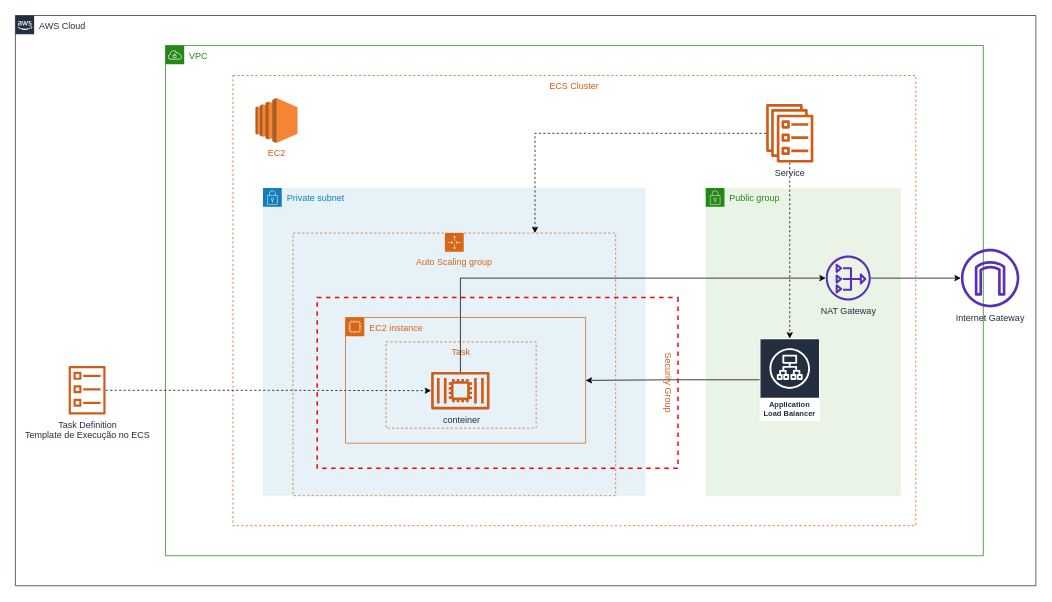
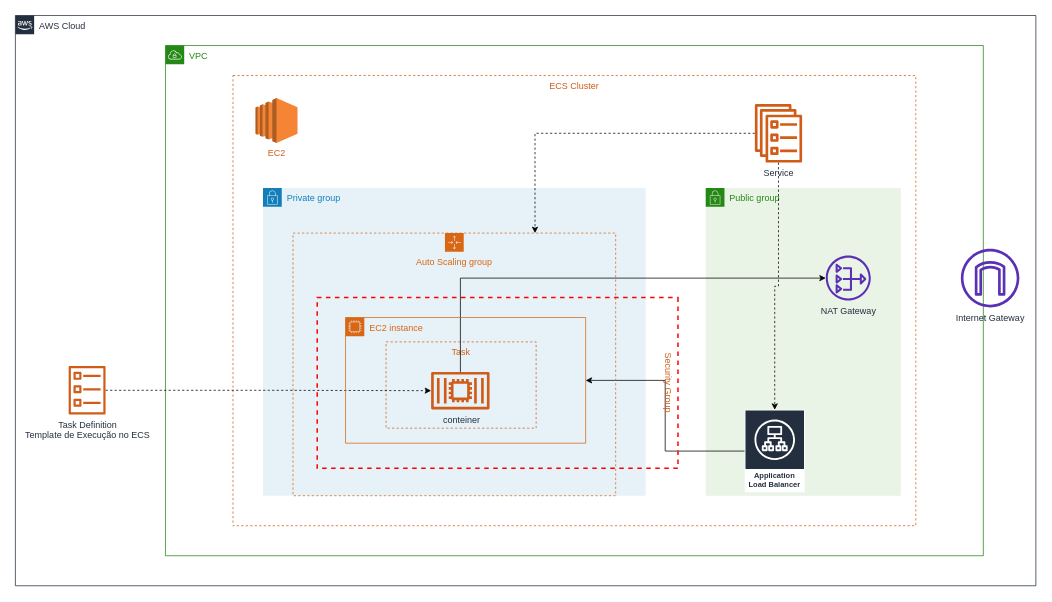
  <mxCell id="0" />
  <mxCell id="1" parent="0" />
  <mxCell id="2" value="AWS Cloud" style="points=[[0,0],[0.25,0],[0.5,0],[0.75,0],[1,0],[1,0.25],[1,0.5],[1,0.75],[1,1],[0.75,1],[0.5,1],[0.25,1],[0,1],[0,0.75],[0,0.5],[0,0.25]];outlineConnect=0;gradientColor=none;html=1;whiteSpace=wrap;fontSize=12;fontStyle=0;shape=mxgraph.aws4.group;grIcon=mxgraph.aws4.group_aws_cloud_alt;strokeColor=#232F3E;fillColor=none;verticalAlign=top;align=left;spacingLeft=30;fontColor=#232F3E;dashed=0;" vertex="1" parent="1"><mxGeometry x="20" y="20" width="1360" height="760" as="geometry" /></mxCell>
  <mxCell id="3" value="&lt;font color=&quot;#248814&quot;&gt;VPC&lt;/font&gt;" style="points=[[0,0],[0.25,0],[0.5,0],[0.75,0],[1,0],[1,0.25],[1,0.5],[1,0.75],[1,1],[0.75,1],[0.5,1],[0.25,1],[0,1],[0,0.75],[0,0.5],[0,0.25]];outlineConnect=0;gradientColor=none;html=1;whiteSpace=wrap;fontSize=12;fontStyle=0;shape=mxgraph.aws4.group;grIcon=mxgraph.aws4.group_vpc;strokeColor=#248814;fillColor=none;verticalAlign=top;align=left;spacingLeft=30;fontColor=#AAB7B8;dashed=0;" vertex="1" parent="1"><mxGeometry x="220" y="60" width="1090" height="680" as="geometry" /></mxCell>
  <mxCell id="4" value="ECS Cluster" style="fillColor=none;strokeColor=#D05C17;dashed=1;verticalAlign=top;fontStyle=0;fontColor=#D05C17;" vertex="1" parent="1"><mxGeometry x="310" y="100" width="910" height="600" as="geometry" /></mxCell>
  <mxCell id="5" value="Public group" style="points=[[0,0],[0.25,0],[0.5,0],[0.75,0],[1,0],[1,0.25],[1,0.5],[1,0.75],[1,1],[0.75,1],[0.5,1],[0.25,1],[0,1],[0,0.75],[0,0.5],[0,0.25]];outlineConnect=0;gradientColor=none;html=1;whiteSpace=wrap;fontSize=12;fontStyle=0;shape=mxgraph.aws4.group;grIcon=mxgraph.aws4.group_security_group;grStroke=0;strokeColor=#248814;fillColor=#E9F3E6;verticalAlign=top;align=left;spacingLeft=30;fontColor=#248814;dashed=0;" vertex="1" parent="1"><mxGeometry x="940" y="250" width="260" height="410" as="geometry" /></mxCell>
- <mxCell id="6" value="Private subnet" style="points=[[0,0],[0.25,0],[0.5,0],[0.75,0],[1,0],[1,0.25],[1,0.5],[1,0.75],[1,1],[0.75,1],[0.5,1],[0.25,1],[0,1],[0,0.75],[0,0.5],[0,0.25]];outlineConnect=0;gradientColor=none;html=1;whiteSpace=wrap;fontSize=12;fontStyle=0;shape=mxgraph.aws4.group;grIcon=mxgraph.aws4.group_security_group;grStroke=0;strokeColor=#147EBA;fillColor=#E6F2F8;verticalAlign=top;align=left;spacingLeft=30;fontColor=#147EBA;dashed=0;" vertex="1" parent="1"><mxGeometry x="350" y="250" width="510" height="410" as="geometry" /></mxCell>
+ <mxCell id="6" value="Private group" style="points=[[0,0],[0.25,0],[0.5,0],[0.75,0],[1,0],[1,0.25],[1,0.5],[1,0.75],[1,1],[0.75,1],[0.5,1],[0.25,1],[0,1],[0,0.75],[0,0.5],[0,0.25]];outlineConnect=0;gradientColor=none;html=1;whiteSpace=wrap;fontSize=12;fontStyle=0;shape=mxgraph.aws4.group;grIcon=mxgraph.aws4.group_security_group;grStroke=0;strokeColor=#147EBA;fillColor=#E6F2F8;verticalAlign=top;align=left;spacingLeft=30;fontColor=#147EBA;dashed=0;" vertex="1" parent="1"><mxGeometry x="350" y="250" width="510" height="410" as="geometry" /></mxCell>
  <mxCell id="7" value="Task" style="fillColor=none;strokeColor=#D05C17;dashed=1;verticalAlign=top;fontStyle=0;fontColor=#D05C17;" vertex="1" parent="1"><mxGeometry x="514" y="455" width="200" height="115" as="geometry" /></mxCell>
  <mxCell id="8" style="edgeStyle=orthogonalEdgeStyle;rounded=0;orthogonalLoop=1;jettySize=auto;html=1;dashed=1;" edge="1" parent="1" source="9" target="11"><mxGeometry relative="1" as="geometry" /></mxCell>
  <mxCell id="9" value="Task Definition&lt;br&gt;Template de Execução no ECS" style="outlineConnect=0;fontColor=#232F3E;gradientColor=none;fillColor=#D05C17;strokeColor=none;dashed=0;verticalLabelPosition=bottom;verticalAlign=top;align=center;html=1;fontSize=12;fontStyle=0;aspect=fixed;pointerEvents=1;shape=mxgraph.aws4.ecs_task;" vertex="1" parent="1"><mxGeometry x="91" y="487" width="49.17" height="65" as="geometry" /></mxCell>
  <mxCell id="10" style="edgeStyle=orthogonalEdgeStyle;rounded=0;orthogonalLoop=1;jettySize=auto;html=1;fontColor=#D05C17;" edge="1" parent="1" source="11" target="23"><mxGeometry relative="1" as="geometry"><Array as="points"><mxPoint x="613" y="370" /></Array></mxGeometry></mxCell>
  <mxCell id="11" value="&amp;nbsp;conteiner" style="outlineConnect=0;fontColor=#232F3E;gradientColor=none;fillColor=#D05C17;strokeColor=none;dashed=0;verticalLabelPosition=bottom;verticalAlign=top;align=center;html=1;fontSize=12;fontStyle=0;aspect=fixed;pointerEvents=1;shape=mxgraph.aws4.container_2;" vertex="1" parent="1"><mxGeometry x="574" y="495" width="78" height="50" as="geometry" /></mxCell>
  <mxCell id="12" style="edgeStyle=orthogonalEdgeStyle;rounded=0;orthogonalLoop=1;jettySize=auto;html=1;fontColor=#D05C17;" edge="1" parent="1" source="13" target="14"><mxGeometry relative="1" as="geometry" /></mxCell>
- <mxCell id="13" value="Application Load Balancer" style="outlineConnect=0;fontColor=#232F3E;gradientColor=none;strokeColor=#ffffff;fillColor=#232F3E;dashed=0;verticalLabelPosition=middle;verticalAlign=bottom;align=center;html=1;whiteSpace=wrap;fontSize=10;fontStyle=1;spacing=3;shape=mxgraph.aws4.productIcon;prIcon=mxgraph.aws4.application_load_balancer;" vertex="1" parent="1"><mxGeometry x="1012" y="450.47" width="80" height="110" as="geometry" /></mxCell>
+ <mxCell id="13" value="Application Load Balancer" style="outlineConnect=0;fontColor=#232F3E;gradientColor=none;strokeColor=#ffffff;fillColor=#232F3E;dashed=0;verticalLabelPosition=middle;verticalAlign=bottom;align=center;html=1;whiteSpace=wrap;fontSize=10;fontStyle=1;spacing=3;shape=mxgraph.aws4.productIcon;prIcon=mxgraph.aws4.application_load_balancer;" vertex="1" parent="1"><mxGeometry x="992" y="545.47" width="80" height="110" as="geometry" /></mxCell>
  <mxCell id="14" value="EC2 instance&amp;nbsp;" style="points=[[0,0],[0.25,0],[0.5,0],[0.75,0],[1,0],[1,0.25],[1,0.5],[1,0.75],[1,1],[0.75,1],[0.5,1],[0.25,1],[0,1],[0,0.75],[0,0.5],[0,0.25]];outlineConnect=0;gradientColor=none;html=1;whiteSpace=wrap;fontSize=12;fontStyle=0;shape=mxgraph.aws4.group;grIcon=mxgraph.aws4.group_ec2_instance_contents;strokeColor=#D86613;fillColor=none;verticalAlign=top;align=left;spacingLeft=30;fontColor=#D86613;dashed=0;" vertex="1" parent="1"><mxGeometry x="460" y="422.5" width="320" height="167.5" as="geometry" /></mxCell>
  <mxCell id="15" value="Auto Scaling group" style="points=[[0,0],[0.25,0],[0.5,0],[0.75,0],[1,0],[1,0.25],[1,0.5],[1,0.75],[1,1],[0.75,1],[0.5,1],[0.25,1],[0,1],[0,0.75],[0,0.5],[0,0.25]];outlineConnect=0;gradientColor=none;html=1;whiteSpace=wrap;fontSize=12;fontStyle=0;shape=mxgraph.aws4.groupCenter;grIcon=mxgraph.aws4.group_auto_scaling_group;grStroke=1;strokeColor=#D86613;fillColor=none;verticalAlign=top;align=center;fontColor=#D86613;dashed=1;spacingTop=25;" vertex="1" parent="1"><mxGeometry x="390" y="310" width="430" height="350" as="geometry" /></mxCell>
  <mxCell id="16" style="edgeStyle=orthogonalEdgeStyle;rounded=0;orthogonalLoop=1;jettySize=auto;html=1;dashed=1;fontColor=#D05C17;" edge="1" parent="1" source="18" target="13"><mxGeometry relative="1" as="geometry" /></mxCell>
  <mxCell id="17" style="edgeStyle=orthogonalEdgeStyle;rounded=0;orthogonalLoop=1;jettySize=auto;html=1;entryX=0.75;entryY=0;entryDx=0;entryDy=0;dashed=1;fontColor=#D05C17;" edge="1" parent="1" source="18" target="15"><mxGeometry relative="1" as="geometry" /></mxCell>
- <mxCell id="18" value="Service" style="outlineConnect=0;fontColor=#232F3E;gradientColor=none;fillColor=#D05C17;strokeColor=none;dashed=0;verticalLabelPosition=bottom;verticalAlign=top;align=center;html=1;fontSize=12;fontStyle=0;aspect=fixed;pointerEvents=1;shape=mxgraph.aws4.ecs_service;" vertex="1" parent="1"><mxGeometry x="1020" y="138" width="64" height="78" as="geometry" /></mxCell>
+ <mxCell id="18" value="Service" style="outlineConnect=0;fontColor=#232F3E;gradientColor=none;fillColor=#D05C17;strokeColor=none;dashed=0;verticalLabelPosition=bottom;verticalAlign=top;align=center;html=1;fontSize=12;fontStyle=0;aspect=fixed;pointerEvents=1;shape=mxgraph.aws4.ecs_service;" vertex="1" parent="1"><mxGeometry x="1005" y="138" width="64" height="78" as="geometry" /></mxCell>
  <mxCell id="19" value="Security Group" style="fontStyle=0;verticalAlign=top;align=center;spacingTop=-2;fillColor=none;rounded=0;whiteSpace=wrap;html=1;strokeColor=#FF0000;strokeWidth=2;dashed=1;container=1;collapsible=0;expand=0;recursiveResize=0;fontColor=#D05C17;rotation=90;" vertex="1" parent="1"><mxGeometry x="548.76" y="269.26" width="227.78" height="480.79" as="geometry" /></mxCell>
  <mxCell id="20" value="EC2" style="outlineConnect=0;dashed=0;verticalLabelPosition=bottom;verticalAlign=top;align=center;html=1;shape=mxgraph.aws3.ec2;fillColor=#F58534;gradientColor=none;fontColor=#D05C17;strokeColor=#D05C17;" vertex="1" parent="1"><mxGeometry x="340" y="130" width="56" height="60" as="geometry" /></mxCell>
  <mxCell id="21" value="Internet Gateway" style="outlineConnect=0;fontColor=#232F3E;gradientColor=none;fillColor=#5A30B5;strokeColor=none;dashed=0;verticalLabelPosition=bottom;verticalAlign=top;align=center;html=1;fontSize=12;fontStyle=0;aspect=fixed;pointerEvents=1;shape=mxgraph.aws4.internet_gateway;" vertex="1" parent="1"><mxGeometry x="1280" y="331" width="78" height="78" as="geometry" /></mxCell>
- <mxCell id="22" style="edgeStyle=orthogonalEdgeStyle;rounded=0;orthogonalLoop=1;jettySize=auto;html=1;fontColor=#D05C17;" edge="1" parent="1" source="23" target="21"><mxGeometry relative="1" as="geometry" /></mxCell>
  <mxCell id="23" value="NAT Gateway&lt;br&gt;" style="outlineConnect=0;fontColor=#232F3E;gradientColor=none;fillColor=#5A30B5;strokeColor=none;dashed=0;verticalLabelPosition=bottom;verticalAlign=top;align=center;html=1;fontSize=12;fontStyle=0;aspect=fixed;pointerEvents=1;shape=mxgraph.aws4.nat_gateway;" vertex="1" parent="1"><mxGeometry x="1100" width="60" height="60" as="geometry" y="340" /></mxCell>
